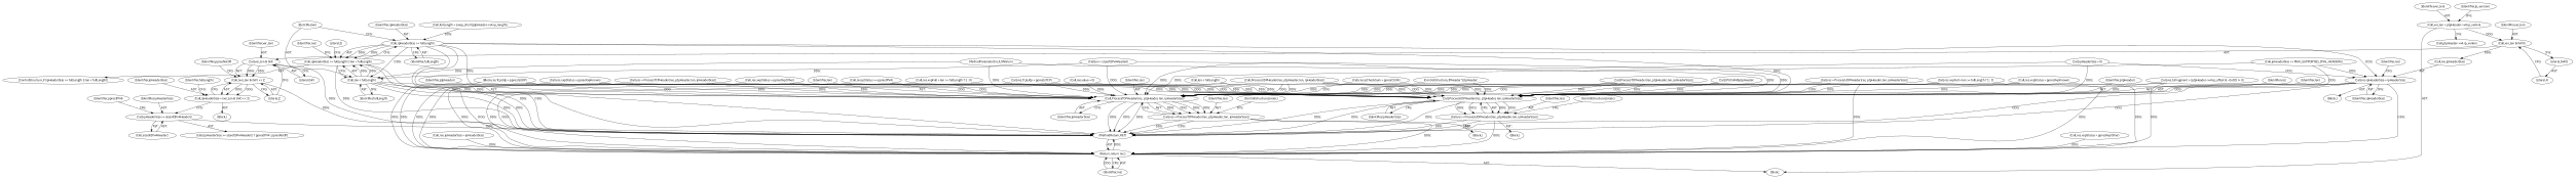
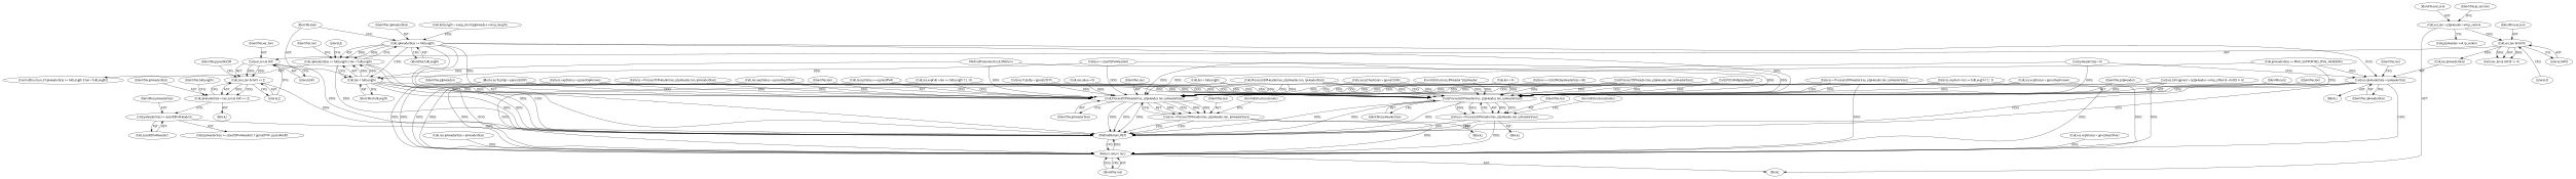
  digraph {
    fontname="IBM Plex Sans"
    node [fontname="IBM Plex Sans"]
    edge [fontname="IBM Plex Sans"]
    n1 [label="(Call,ipHeaderSize >= sizeof(IPv4Header))"]
    n2 [label="(Call,sizeof(IPv4Header))"]
    n3 [label="(Call,(ipHeaderSize >= sizeof(IPv4Header)) ? ppresIPV4 : ppresNotIP)"]
    n4 [label="(MethodReturn,RET)"]
    n5 [label="(Call,ipHeaderSize >= fullLength)"]
    n6 [label="(Call,ipHeaderSize >= fullLength || len < fullLength)"]
    n7 [label="(Call,len < fullLength)"]
    n8 [label="(Call,ProcessTCPHeader(res, pIpHeader, len, ipHeaderSize))"]
    n9 [label="(Call,ProcessUDPHeader(res, pIpHeader, len, ipHeaderSize))"]
    n10 [label="(Call,res.ipHeaderSize = ipHeaderSize)"]
    n11 [label="(Identifier,fullLength)"]
    n12 [label="(Return,return res;)"]
    n13 [label="(Call,ipHeaderSize = (ver_len & 0xF) << 2)"]
    n14 [label="(Call,(ver_len & 0xF) << 2)"]
    n15 [label="(Block,)"]
    n16 [label="(Literal,2)"]
    n17 [label="(Call,ver_len & 0xF)"]
    n18 [label="(Literal,0xF)"]
    n19 [label="(Call,ver_len & 0xF0)"]
+   n20 [label="(Call,(ver_len & 0xF0) >> 4)"]
    n21 [label="(Literal,0xF0)"]
    n22 [label="(Call,res.ipHeaderSize)"]
    n23 [label="(Call,ver_len = pIpHeader->v4.ip_verlen)"]
    n24 [label="(Block,)"]
    n25 [label="(Call,pIpHeader->v4.ip_verlen)"]
    n26 [label="(ControlStructure,if (ipHeaderSize >= fullLength || len < fullLength))"]
    n27 [label="(Identifier,fullLength)"]
    n28 [label="(Call,res = ProcessTCPHeader(res, pIpHeader, len, ipHeaderSize))"]
    n29 [label="(Identifier,ipHeaderSize)"]
    n30 [label="(Call,res = ProcessUDPHeader(res, pIpHeader, len, ipHeaderSize))"]
    n31 [label="(Identifier,ipHeaderSize)"]
    n32 [label="(Identifier,ipHeaderSize)"]
    n33 [label="(Block,)"]
    n34 [label="(Block,)"]
    n35 [label="(Identifier,res)"]
    n36 [label="(Block,)"]
    n37 [label="(Call,len < sizeof(IPv4Header))"]
    n38 [label="(Call,res.ipCheckSum = ppresCSOK)"]
    n39 [label="(Literal,4)"]
    n40 [label="(Identifier,len)"]
    n41 [label="(Call,res.ipHeaderSize = ipHeaderSize)"]
    n42 [label="(Call,(PUCHAR)pIpHeader)"]
    n43 [label="(Identifier,pIpHeader)"]
    n44 [label="(Identifier,res)"]
    n45 [label="(Call,res.IsFragment = (pIpHeader->v4.ip_offset & ~0xC0) != 0)"]
    n46 [label="(Identifier,ver_len)"]
    n47 [label="(Call,res.xxpStatus = ppresXxpKnown)"]
    n48 [label="(Identifier,ver_len)"]
    n49 [label="(Call,ipHeaderSize = 0)"]
    n50 [label="(Identifier,res)"]
    n51 [label="(Call,res.ipStatus == ppresIPV4)"]
    n52 [label="(Call,len < fullLength)"]
+   n53 [label="(Call,len < 4)"]
    n54 [label="(Block,res.TcpUdp = ppresIsUDP)"]
    n55 [label="(Identifier,res)"]
    n56 [label="(Call,res = ProcessTCPHeader(res, pIpHeader, len, ipHeaderSize))"]
    n57 [label="(Call,ipHeaderSize <= MAX_SUPPORTED_IPV6_HEADERS)"]
    n58 [label="(Identifier,ipHeaderSize)"]
    n59 [label="(Call,res.xxpStatus = ppresXxpOther)"]
    n60 [label="(Call,res.xxpFull = len >= fullLength ? 1 : 0)"]
-   n61 [label="(Identifier,ppresIPV4)"]
    n62 [label="(MethodParameterIn,ULONG len)"]
    n63 [label="(Call,res.TcpUdp = ppresIsTCP)"]
    n64 [label="(Identifier,res)"]
    n65 [label="(Call,res.value = 0)"]
    n66 [label="(Call,res = ProcessUDPHeader(res, pIpHeader, len, ipHeaderSize))"]
    n67 [label="(Identifier,res)"]
    n68 [label="(Literal,2)"]
    n69 [label="(Call,ProcessTCPHeader(res, pIpHeader, len, ipHeaderSize))"]
    n70 [label="(Call,res.xxpFull = len >= fullLength ? 1 : 0)"]
    n71 [label="(Call,res.xxpStatus = ppresXxpOther)"]
    n72 [label="(Identifier,ppresNotIP)"]
    n73 [label="(Identifier,res)"]
    n74 [label="(ControlStructure,break;)"]
    n75 [label="(Identifier,ipHeaderSize)"]
    n76 [label="(ControlStructure,break;)"]
    n77 [label="(Identifier,pIpHeader)"]
    n78 [label="(Call,ProcessUDPHeader(res, pIpHeader, len, ipHeaderSize))"]
    n79 [label="(Identifier,ip_version)"]
    n80 [label="(ControlStructure,IPHeader *pIpHeader)"]
    n81 [label="(Identifier,fullLength)"]
    n82 [label="(Identifier,ipHeaderSize)"]
    n83 [label="(Identifier,len)"]
    n84 [label="(Call,res.xxpStatus = ppresXxpKnown)"]
    n85 [label="(Call,fullLength = swap_short(pIpHeader->v4.ip_length))"]
    n86 [label="(Identifier,len)"]
    n87 [label="(Identifier,ver_len)"]
+   n88 [label="(Call,len >= ((ULONG)ipHeaderSize + 8))"]
    n1 -> n2 [label="AST: "]
    n1 -> n3 [label="AST: "]
    n1 -> n4 [label="DDG: "]
    n2 -> n1 [label="AST: "]
-   n4 -> n12 [label="AST: "]
+   n4 -> n12 [label="CFG: "]
    n5 -> n4 [label="DDG: "]
    n5 -> n4 [label="DDG: "]
    n5 -> n6 [label="AST: "]
    n5 -> n6 [label="DDG: "]
    n5 -> n6 [label="DDG: "]
    n5 -> n7 [label="DDG: "]
    n5 -> n8 [label="DDG: "]
    n5 -> n9 [label="DDG: "]
    n5 -> n10 [label="DDG: "]
    n5 -> n11 [label="CFG: "]
    n6 -> n4 [label="DDG: "]
    n6 -> n4 [label="DDG: "]
    n6 -> n4 [label="DDG: "]
    n6 -> n5 [label="CFG: "]
    n6 -> n7 [label="CFG: "]
    n6 -> n26 [label="AST: "]
    n7 -> n4 [label="DDG: "]
    n7 -> n4 [label="DDG: "]
    n7 -> n6 [label="AST: "]
    n7 -> n6 [label="DDG: "]
    n7 -> n6 [label="DDG: "]
    n7 -> n8 [label="DDG: "]
    n7 -> n9 [label="DDG: "]
    n7 -> n27 [label="CFG: "]
    n8 -> n4 [label="DDG: "]
    n8 -> n4 [label="DDG: "]
    n8 -> n4 [label="DDG: "]
    n8 -> n28 [label="AST: "]
    n8 -> n28 [label="DDG: "]
    n8 -> n28 [label="DDG: "]
    n8 -> n28 [label="DDG: "]
    n8 -> n28 [label="DDG: "]
    n8 -> n29 [label="CFG: "]
    n9 -> n4 [label="DDG: "]
    n9 -> n4 [label="DDG: "]
    n9 -> n4 [label="DDG: "]
    n9 -> n30 [label="AST: "]
    n9 -> n30 [label="DDG: "]
    n9 -> n30 [label="DDG: "]
    n9 -> n30 [label="DDG: "]
    n9 -> n30 [label="DDG: "]
    n9 -> n31 [label="CFG: "]
    n10 -> n4 [label="DDG: "]
    n10 -> n4 [label="DDG: "]
    n10 -> n8 [label="DDG: "]
    n10 -> n9 [label="DDG: "]
    n10 -> n12 [label="DDG: "]
    n10 -> n32 [label="CFG: "]
    n10 -> n33 [label="AST: "]
    n11 -> n5 [label="AST: "]
    n12 -> n4 [label="DDG: "]
    n12 -> n24 [label="AST: "]
    n12 -> n35 [label="CFG: "]
    n13 -> n1 [label="CFG: "]
    n13 -> n14 [label="CFG: "]
    n13 -> n15 [label="AST: "]
    n14 -> n4 [label="DDG: "]
    n14 -> n13 [label="AST: "]
    n14 -> n13 [label="DDG: "]
    n14 -> n13 [label="DDG: "]
    n14 -> n16 [label="CFG: "]
    n16 -> n14 [label="AST: "]
    n16 -> n17 [label="CFG: "]
    n17 -> n4 [label="DDG: "]
    n17 -> n14 [label="AST: "]
    n17 -> n14 [label="DDG: "]
    n17 -> n14 [label="DDG: "]
    n17 -> n18 [label="CFG: "]
    n18 -> n17 [label="AST: "]
    n19 -> n17 [label="AST: "]
+   n19 -> n20 [label="AST: "]
+   n19 -> n20 [label="DDG: "]
+   n19 -> n20 [label="DDG: "]
    n19 -> n21 [label="CFG: "]
    n19 -> n22 [label="DDG: "]
-   n21 -> n39 [label="AST: "]
+   n21 -> n19 [label="AST: "]
    n22 -> n10 [label="AST: "]
    n23 -> n19 [label="DDG: "]
    n23 -> n24 [label="AST: "]
    n23 -> n25 [label="CFG: "]
    n27 -> n7 [label="AST: "]
    n28 -> n4 [label="DDG: "]
    n28 -> n4 [label="DDG: "]
    n28 -> n8 [label="CFG: "]
    n28 -> n12 [label="DDG: "]
    n28 -> n34 [label="AST: "]
    n29 -> n8 [label="AST: "]
    n30 -> n4 [label="DDG: "]
    n30 -> n4 [label="DDG: "]
    n30 -> n9 [label="CFG: "]
    n30 -> n12 [label="DDG: "]
    n30 -> n36 [label="AST: "]
    n31 -> n9 [label="AST: "]
    n32 -> n10 [label="AST: "]
    n35 -> n12 [label="AST: "]
    n35 -> n12 [label="DDG: "]
    n37 -> n7 [label="DDG: "]
    n37 -> n8 [label="DDG: "]
    n37 -> n9 [label="DDG: "]
    n38 -> n8 [label="DDG: "]
    n38 -> n9 [label="DDG: "]
    n39 -> n19 [label="CFG: "]
    n40 -> n5 [label="CFG: "]
    n40 -> n7 [label="AST: "]
    n41 -> n12 [label="DDG: "]
    n42 -> n8 [label="DDG: "]
    n42 -> n9 [label="DDG: "]
    n43 -> n9 [label="AST: "]
    n44 -> n30 [label="AST: "]
    n45 -> n8 [label="DDG: "]
    n45 -> n9 [label="DDG: "]
    n45 -> n12 [label="DDG: "]
    n46 -> n23 [label="AST: "]
    n47 -> n8 [label="DDG: "]
    n47 -> n9 [label="DDG: "]
    n47 -> n12 [label="DDG: "]
    n48 -> n17 [label="AST: "]
    n49 -> n8 [label="DDG: "]
    n49 -> n9 [label="DDG: "]
    n49 -> n10 [label="DDG: "]
    n50 -> n28 [label="AST: "]
    n51 -> n8 [label="DDG: "]
    n51 -> n9 [label="DDG: "]
    n51 -> n12 [label="DDG: "]
    n52 -> n8 [label="DDG: "]
    n52 -> n9 [label="DDG: "]
+   n53 -> n8 [label="DDG: "]
+   n53 -> n9 [label="DDG: "]
    n54 -> n8 [label="DDG: "]
    n54 -> n9 [label="DDG: "]
    n54 -> n12 [label="DDG: "]
    n55 -> n8 [label="AST: "]
    n56 -> n8 [label="DDG: "]
    n56 -> n9 [label="DDG: "]
    n56 -> n12 [label="DDG: "]
    n57 -> n8 [label="DDG: "]
    n57 -> n9 [label="DDG: "]
    n57 -> n10 [label="DDG: "]
    n58 -> n13 [label="AST: "]
    n59 -> n8 [label="DDG: "]
    n59 -> n9 [label="DDG: "]
    n59 -> n12 [label="DDG: "]
    n60 -> n8 [label="DDG: "]
    n60 -> n9 [label="DDG: "]
    n60 -> n12 [label="DDG: "]
-   n61 -> n1 [label="CFG: "]
    n62 -> n7 [label="DDG: "]
    n62 -> n8 [label="DDG: "]
    n62 -> n9 [label="DDG: "]
    n63 -> n8 [label="DDG: "]
    n63 -> n9 [label="DDG: "]
-   n63 -> n12 [label="DDG: "]
    n64 -> n10 [label="CFG: "]
    n65 -> n8 [label="DDG: "]
    n65 -> n9 [label="DDG: "]
    n65 -> n12 [label="DDG: "]
    n66 -> n8 [label="DDG: "]
    n66 -> n9 [label="DDG: "]
    n66 -> n12 [label="DDG: "]
    n67 -> n6 [label="CFG: "]
    n68 -> n6 [label="CFG: "]
    n69 -> n8 [label="DDG: "]
    n69 -> n8 [label="DDG: "]
    n69 -> n9 [label="DDG: "]
    n69 -> n9 [label="DDG: "]
    n70 -> n8 [label="DDG: "]
    n70 -> n9 [label="DDG: "]
    n70 -> n12 [label="DDG: "]
    n71 -> n12 [label="DDG: "]
    n72 -> n14 [label="CFG: "]
    n73 -> n9 [label="AST: "]
    n74 -> n30 [label="CFG: "]
    n75 -> n5 [label="AST: "]
    n76 -> n28 [label="CFG: "]
    n77 -> n8 [label="AST: "]
    n78 -> n8 [label="DDG: "]
    n78 -> n8 [label="DDG: "]
    n78 -> n9 [label="DDG: "]
    n78 -> n9 [label="DDG: "]
    n79 -> n23 [label="CFG: "]
    n80 -> n8 [label="DDG: "]
    n80 -> n9 [label="DDG: "]
    n81 -> n13 [label="CFG: "]
    n82 -> n1 [label="AST: "]
    n83 -> n8 [label="AST: "]
    n84 -> n8 [label="DDG: "]
    n84 -> n9 [label="DDG: "]
    n84 -> n12 [label="DDG: "]
    n85 -> n5 [label="DDG: "]
    n86 -> n9 [label="AST: "]
    n87 -> n19 [label="AST: "]
+   n88 -> n8 [label="DDG: "]
+   n88 -> n9 [label="DDG: "]
  }
